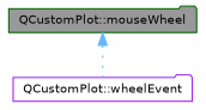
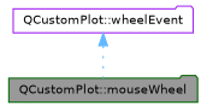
  digraph {
    rankdir=TB
    node [fontname=Helvetica fontsize=10 shape=folder style=filled]
    n1 [color=darkgreen fillcolor=grey60 fontcolor=black height=0.2 label="QCustomPlot::mouseWheel" width=0.4]
    n2 [color=purple fillcolor=white height=0.2 label="QCustomPlot::wheelEvent" width=0.4]
-   n1 -> n2 [color=steelblue1 dir=back fontname=Helvetica fontsize=10 labelfontname=Helvetica labelfontsize=10 style=dotted]
+   n2 -> n1 [color=steelblue1 dir=back fontname=Helvetica fontsize=10 labelfontname=Helvetica labelfontsize=10 style=dotted]
  }
